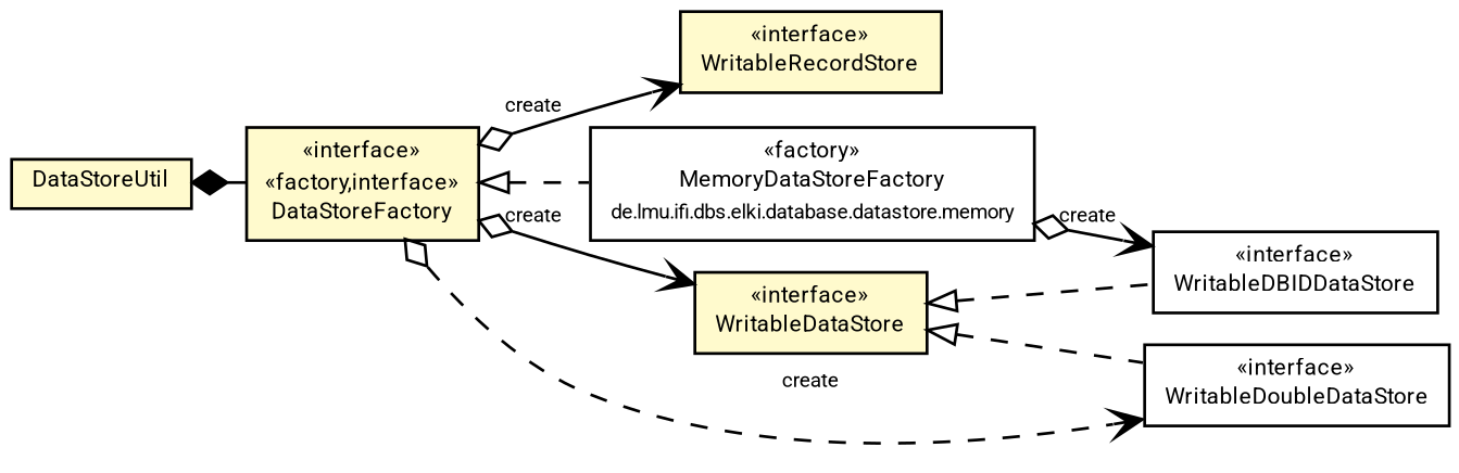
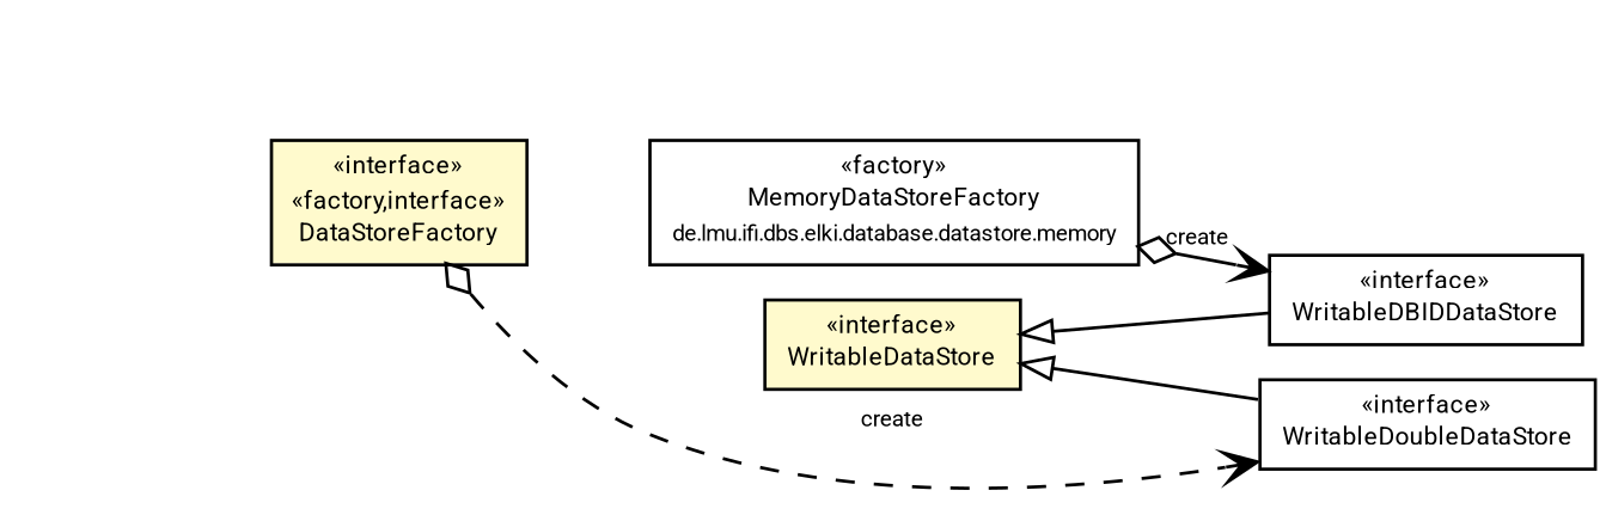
  digraph {
    nodesep=0.15
    rankdir=LR
    ranksep=0.25
    node [fontcolor=black fontname=Roboto fontsize=8 margin=0 shape=plaintext]
    edge [arrowhead=open arrowtail=ediamond color=black dir=back fontname=Roboto fontsize=7 labelfontname=Roboto labelfontsize=7 weight=3]
    n1 [height=0 label=<<table title="de.lmu.ifi.dbs.elki.database.datastore.WritableDBIDDataStore" border="0" cellborder="1" cellspacing="0" cellpadding="2" href="WritableDBIDDataStore.html" target="_parent"> 		<tr><td><table border="0" cellspacing="0" cellpadding="1"> 		<tr><td align="center" balign="center"> &#171;interface&#187; </td></tr> 		<tr><td align="center" balign="center"> <font face="Roboto">WritableDBIDDataStore</font> </td></tr> 		</table></td></tr> 		</table>> width=0]
-   n2 [height=0 label=<<table title="de.lmu.ifi.dbs.elki.database.datastore.DataStoreUtil" border="0" cellborder="1" cellspacing="0" cellpadding="2" bgcolor="LemonChiffon" href="DataStoreUtil.html" target="_parent"> 		<tr><td><table border="0" cellspacing="0" cellpadding="1"> 		<tr><td align="center" balign="center"> <font face="Roboto">DataStoreUtil</font> </td></tr> 		</table></td></tr> 		</table>> width=0]
    n3 [height=0 label=<<table title="de.lmu.ifi.dbs.elki.database.datastore.DataStoreFactory" border="0" cellborder="1" cellspacing="0" cellpadding="2" bgcolor="lemonChiffon" href="DataStoreFactory.html" target="_parent"> 		<tr><td><table border="0" cellspacing="0" cellpadding="1"> 		<tr><td align="center" balign="center"> &#171;interface&#187; </td></tr> 		<tr><td align="center" balign="center"> &#171;factory,interface&#187; </td></tr> 		<tr><td align="center" balign="center"> <font face="Roboto">DataStoreFactory</font> </td></tr> 		</table></td></tr> 		</table>> width=0]
-   n4 [height=0 label=<<table title="de.lmu.ifi.dbs.elki.database.datastore.WritableRecordStore" border="0" cellborder="1" cellspacing="0" cellpadding="2" bgcolor="LemonChiffon" href="WritableRecordStore.html" target="_parent"> 		<tr><td><table border="0" cellspacing="0" cellpadding="1"> 		<tr><td align="center" balign="center"> &#171;interface&#187; </td></tr> 		<tr><td align="center" balign="center"> <font face="Roboto">WritableRecordStore</font> </td></tr> 		</table></td></tr> 		</table>> width=0]
    n5 [height=0 label=<<table title="de.lmu.ifi.dbs.elki.database.datastore.WritableDataStore" border="0" cellborder="1" cellspacing="0" cellpadding="2" bgcolor="LemonChiffon" href="WritableDataStore.html" target="_parent"> 		<tr><td><table border="0" cellspacing="0" cellpadding="1"> 		<tr><td align="center" balign="center"> &#171;interface&#187; </td></tr> 		<tr><td align="center" balign="center"> <font face="Roboto">WritableDataStore</font> </td></tr> 		</table></td></tr> 		</table>> width=0]
    n6 [height=0 label=<<table title="de.lmu.ifi.dbs.elki.database.datastore.WritableDoubleDataStore" border="0" cellborder="1" cellspacing="0" cellpadding="2" href="WritableDoubleDataStore.html" target="_parent"> 		<tr><td><table border="0" cellspacing="0" cellpadding="1"> 		<tr><td align="center" balign="center"> &#171;interface&#187; </td></tr> 		<tr><td align="center" balign="center"> <font face="Roboto">WritableDoubleDataStore</font> </td></tr> 		</table></td></tr> 		</table>> width=0]
    n7 [height=0 label=<<table title="de.lmu.ifi.dbs.elki.database.datastore.memory.MemoryDataStoreFactory" border="0" cellborder="1" cellspacing="0" cellpadding="2" href="memory/MemoryDataStoreFactory.html" target="_parent"> 		<tr><td><table border="0" cellspacing="0" cellpadding="1"> 		<tr><td align="center" balign="center"> &#171;factory&#187; </td></tr> 		<tr><td align="center" balign="center"> <font face="Roboto">MemoryDataStoreFactory</font> </td></tr> 		<tr><td align="center" balign="center"> <font face="Roboto" point-size="7.0">de.lmu.ifi.dbs.elki.database.datastore.memory</font> </td></tr> 		</table></td></tr> 		</table>> width=0]
-   n2 -> n3 [arrowhead=none arrowtail=diamond weight=6]
-   n3 -> n4 [dir=both label=create]
-   n3 -> n5 [dir=both label=create]
    n3 -> n6 [dir=both label=create style=dashed]
-   n3 -> n7 [arrowtail=empty style=dashed weight=9 arrowhead=""]
-   n5 -> n1 [arrowtail=empty style=dashed weight=9 arrowhead=""]
-   n5 -> n6 [arrowtail=empty style=dashed weight=9 arrowhead=""]
+   n5 -> n1 [arrowtail=empty style=solid weight=9 arrowhead=""]
+   n5 -> n6 [arrowtail=empty style=solid weight=9 arrowhead=""]
    n7 -> n1 [dir=both label=create]
  }
